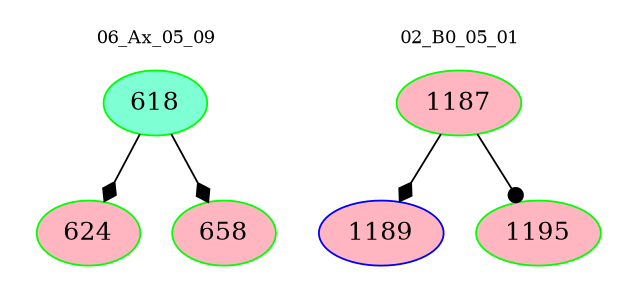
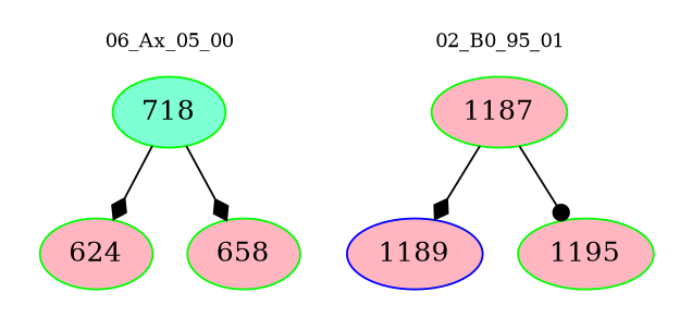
  digraph {
    node [color=green fillcolor=lightpink style=filled]
    edge [arrowhead=diamond color=black]
-   n1 [fillcolor=aquamarine label=618]
+   n1 [fillcolor=aquamarine label=718]
    n2 [label=624]
    n3 [label=658]
    n4 [label=1187]
    n5 [color=blue label=1189]
    n6 [label=1195]
    subgraph cluster_1 {
      color=white
      fontsize=10
-     label="06_Ax_05_09"
+     label="06_Ax_05_00"
      n1
      n2
      n3
    }
    subgraph cluster_2 {
      color=white
      fontsize=10
-     label="02_B0_05_01"
+     label="02_B0_95_01"
      n4
      n5
      n6
    }
    n1 -> n2
    n1 -> n3
    n4 -> n5
    n4 -> n6 [arrowhead=dot]
  }
